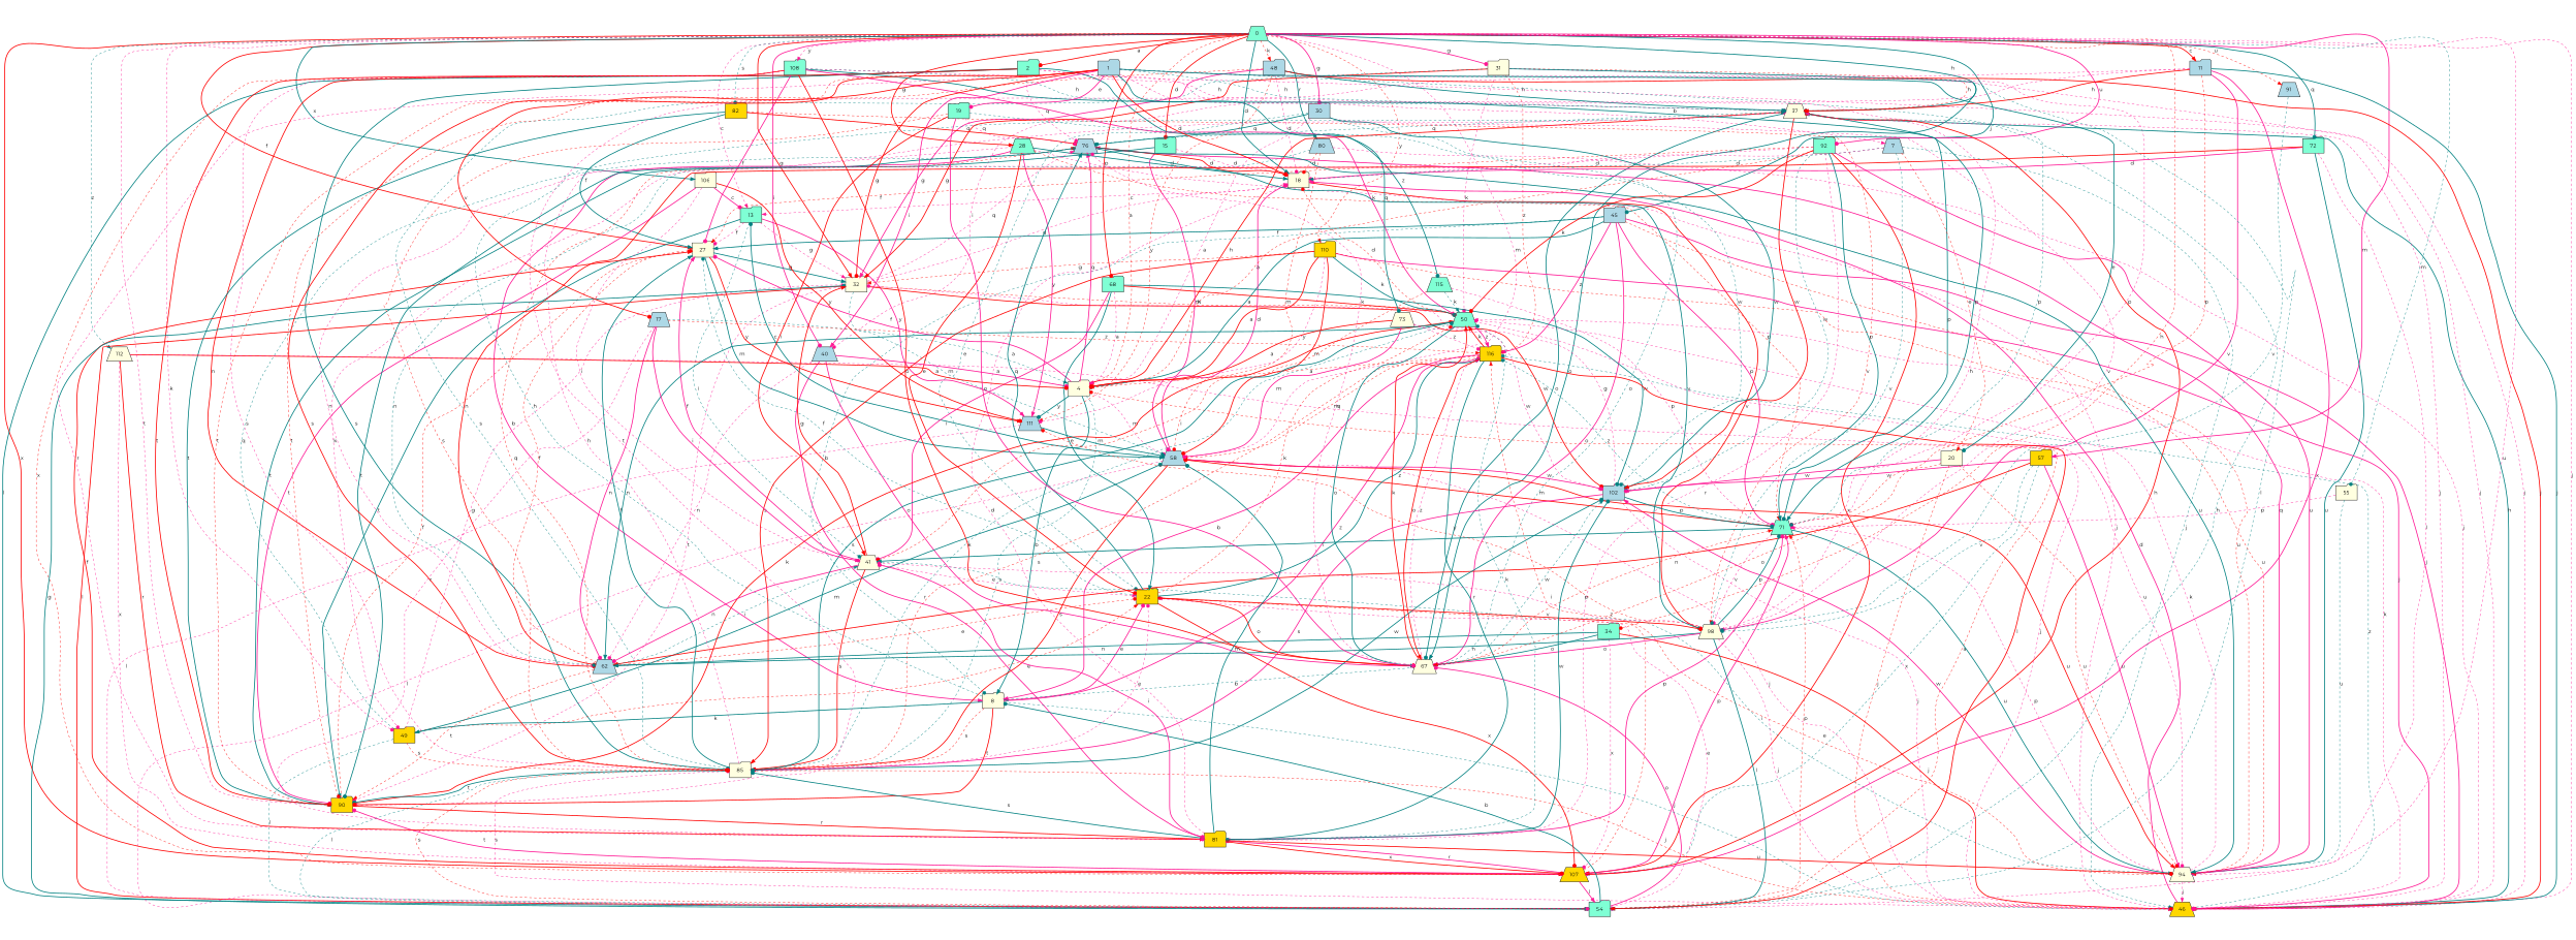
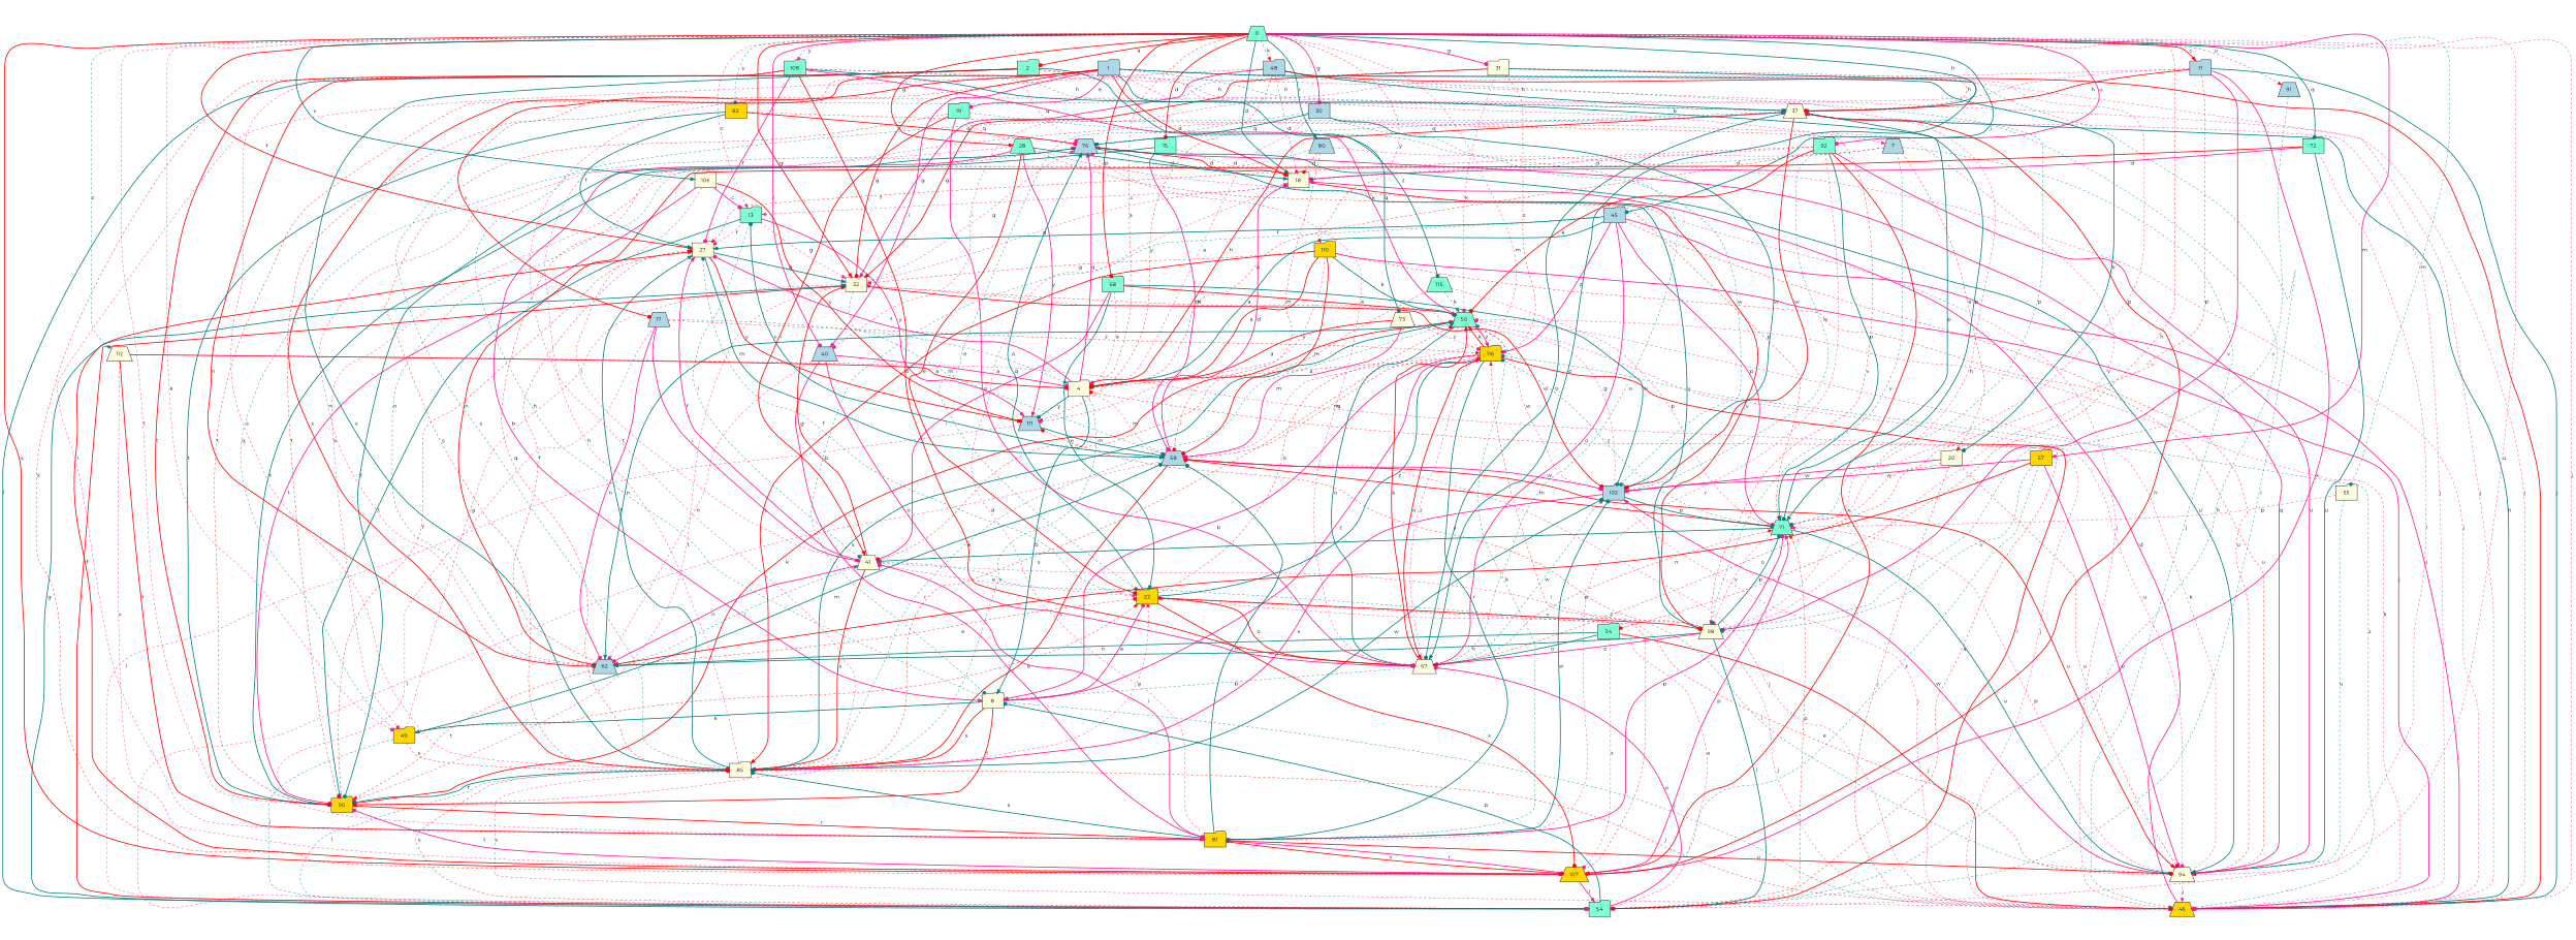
  strict digraph {
    fontname=Montserrat
    node [fillcolor=lightyellow fontname=Montserrat shape=folder style=filled]
    edge [arrowhead=dot color=deeppink fontname=Montserrat style=bold]
    0 [fillcolor=aquamarine shape=trapezium]
    2 [fillcolor=aquamarine]
    4
    11 [fillcolor=lightblue]
    13 [fillcolor=aquamarine]
    15 [fillcolor=aquamarine]
    18
    27
    28 [fillcolor=aquamarine shape=trapezium]
    30 [fillcolor=lightblue]
    31
    32
    34 [fillcolor=aquamarine]
    37 [shape=trapezium]
    40 [fillcolor=lightblue shape=trapezium]
    45 [fillcolor=lightblue]
    46 [fillcolor=gold shape=trapezium]
    48 [fillcolor=lightblue]
    49 [fillcolor=gold]
    55
    57 [fillcolor=gold]
    58 [fillcolor=lightblue shape=trapezium]
    68 [fillcolor=aquamarine]
    72 [fillcolor=aquamarine]
    80 [fillcolor=lightblue shape=trapezium]
    82 [fillcolor=gold]
    90 [fillcolor=gold]
    91 [fillcolor=lightblue shape=trapezium]
    92 [fillcolor=aquamarine]
    94 [shape=trapezium]
    106
    107 [fillcolor=gold shape=trapezium]
    108 [fillcolor=aquamarine]
    110 [fillcolor=gold]
    112 [shape=trapezium]
    85
    54 [fillcolor=aquamarine]
    62 [fillcolor=lightblue shape=trapezium]
    76 [fillcolor=lightblue shape=trapezium]
    115 [fillcolor=aquamarine shape=trapezium]
    8
    111 [fillcolor=lightblue shape=trapezium]
    71 [fillcolor=aquamarine shape=trapezium]
    98 [shape=trapezium]
    41 [shape=trapezium]
    22 [fillcolor=gold]
    67 [shape=trapezium]
    102 [fillcolor=lightblue]
    116 [fillcolor=gold]
    50 [fillcolor=aquamarine shape=trapezium]
    81 [fillcolor=gold]
    1 [fillcolor=lightblue]
    7 [fillcolor=lightblue shape=trapezium]
    19 [fillcolor=aquamarine]
    20
    73 [shape=trapezium]
    n57 [fillcolor=lightblue label=17 shape=trapezium]
    0 -> 2 [color=red label=a]
    0 -> 4 [arrowhead=normal color=red label=a style=dashed]
    0 -> 11 [arrowhead=normal color=red label=c]
    0 -> 13 [arrowhead=normal label=c style=dashed]
    0 -> 15 [color=red label=d]
    0 -> 18 [arrowhead=normal color=teal label=d]
    0 -> 27 [arrowhead=normal color=red label=f]
    0 -> 28 [arrowhead=normal color=red label=g]
    0 -> 30 [label=g]
    0 -> 31 [label=g]
    0 -> 32 [arrowhead=normal color=red label=g]
    0 -> 34 [color=red label=h style=dashed]
    0 -> 37 [color=teal label=h]
    0 -> 40 [label=i]
    0 -> 45 [color=teal label=j]
    0 -> 46 [label=j style=dashed]
    0 -> 48 [arrowhead=normal color=red label=k style=dashed]
    0 -> 49 [label=k style=dashed]
    0 -> 55 [color=teal label=m style=dashed]
    0 -> 57 [arrowhead=normal label=m]
    0 -> 58 [arrowhead=normal label=m style=dashed]
    0 -> 68 [color=red label=p]
    0 -> 72 [color=teal label=q]
    0 -> 80 [arrowhead=normal color=teal label=r]
    0 -> 82 [color=teal label=s style=dashed]
    0 -> 90 [label=t style=dashed]
    0 -> 91 [arrowhead=normal color=red label=u style=dashed]
    0 -> 92 [label=u]
    0 -> 94 [arrowhead=normal label=u style=dashed]
    0 -> 106 [arrowhead=normal color=teal label=x]
    0 -> 107 [arrowhead=normal color=red label=x]
    0 -> 108 [arrowhead=normal label=y style=dashed]
    0 -> 110 [arrowhead=normal color=red label=y style=dashed]
    0 -> 112 [arrowhead=normal color=teal label=z style=dashed]
    2 -> 37 [label=h style=dashed]
    2 -> 46 [label=j style=dashed]
    2 -> 85 [color=teal label=s]
    2 -> 54 [color=teal label=l]
    2 -> 62 [color=red label=n]
    2 -> 76 [label=q style=dashed]
    2 -> 115 [color=teal label=z]
    4 -> 27 [label=f]
    4 -> 37 [arrowhead=normal color=red label=h]
    4 -> 58 [label=m style=dashed]
    4 -> 85 [color=teal label=s style=dashed]
    4 -> 76 [arrowhead=normal label=q]
    4 -> 8 [arrowhead=normal color=teal label=b]
    4 -> 111 [color=teal label=y]
    11 -> 37 [arrowhead=normal color=red label=h]
    11 -> 40 [label=i style=dashed]
    11 -> 46 [arrowhead=normal color=teal label=j]
    11 -> 90 [arrowhead=normal label=t style=dashed]
    11 -> 107 [label=x]
    11 -> 71 [color=red label=p style=dashed]
    11 -> 98 [arrowhead=normal label=v]
    13 -> 27 [label=f style=dashed]
    13 -> 32 [arrowhead=normal label=g style=dashed]
    13 -> 90 [arrowhead=normal color=teal label=t]
    13 -> 111 [arrowhead=normal label=y]
    13 -> 41 [color=teal label=i style=dashed]
    15 -> 18 [label=d style=dashed]
    15 -> 58 [label=m]
    15 -> 90 [color=teal label=t]
    18 -> 13 [arrowhead=normal label=c style=dashed]
    18 -> 98 [color=red label=v]
    27 -> 32 [arrowhead=normal color=teal label=g]
    27 -> 58 [arrowhead=normal color=teal label=m]
    27 -> 111 [arrowhead=normal color=red label=y]
    28 -> 18 [arrowhead=normal color=teal label=d]
    28 -> 46 [arrowhead=normal label=j style=dashed]
    28 -> 62 [arrowhead=normal label=n style=dashed]
    28 -> 8 [arrowhead=normal label=b]
    28 -> 111 [arrowhead=normal label=y]
    28 -> 71 [arrowhead=normal color=red label=p style=dashed]
    28 -> 22 [color=red label=e]
    30 -> 4 [arrowhead=normal label=a style=dashed]
    30 -> 76 [color=teal label=q]
    30 -> 98 [arrowhead=normal label=v style=dashed]
    30 -> 22 [color=teal label=e style=dashed]
    30 -> 67 [arrowhead=normal color=teal label=o style=dashed]
    30 -> 102 [color=teal label=w]
    31 -> 32 [arrowhead=normal color=red label=g]
    31 -> 37 [color=red label=h style=dashed]
    31 -> 85 [color=teal label=s style=dashed]
    31 -> 71 [label=p style=dashed]
    31 -> 67 [arrowhead=normal color=teal label=o]
    31 -> 116 [color=red label=z style=dashed]
    31 -> 50 [label=k style=dashed]
    32 -> 18 [arrowhead=normal label=d style=dashed]
    32 -> 58 [arrowhead=normal color=teal label=m style=dashed]
    32 -> 90 [label=t style=dashed]
    32 -> 54 [arrowhead=normal color=red label=l]
    32 -> 76 [arrowhead=normal label=q style=dashed]
    32 -> 102 [color=red label=w]
    32 -> 50 [arrowhead=normal color=red label=k style=dashed]
    34 -> 46 [arrowhead=normal color=red label=j]
    34 -> 107 [label=x style=dashed]
    34 -> 62 [arrowhead=normal color=teal label=n]
    34 -> 67 [arrowhead=normal color=teal label=o]
    37 -> 76 [arrowhead=normal color=teal label=q style=dashed]
    37 -> 71 [color=teal label=p]
    37 -> 67 [color=teal label=o]
    37 -> 102 [arrowhead=normal color=red label=w]
    40 -> 4 [label=a]
    40 -> 62 [label=n style=dashed]
    40 -> 67 [arrowhead=normal label=o]
    40 -> 81 [label=r]
    45 -> 4 [color=teal label=a]
    45 -> 27 [arrowhead=normal color=teal label=f]
    45 -> 46 [label=j]
    45 -> 94 [arrowhead=normal color=red label=u style=dashed]
    45 -> 8 [color=teal label=b style=dashed]
    45 -> 71 [label=p]
    45 -> 67 [arrowhead=normal label=o]
    45 -> 116 [arrowhead=normal label=z]
    46 -> 18 [arrowhead=normal label=d]
    46 -> 37 [arrowhead=normal color=teal label=h]
    46 -> 85 [label=s style=dashed]
    46 -> 116 [color=teal label=z style=dashed]
    46 -> 50 [arrowhead=normal label=k style=dashed]
    48 -> 18 [label=d style=dashed]
    48 -> 32 [arrowhead=normal label=g]
    48 -> 37 [arrowhead=normal color=teal label=h]
    48 -> 46 [arrowhead=normal color=red label=j]
    48 -> 90 [color=red label=t style=dashed]
    48 -> 54 [color=teal label=l style=dashed]
    48 -> 111 [arrowhead=normal color=red label=y style=dashed]
    49 -> 32 [arrowhead=normal label=g style=dashed]
    49 -> 58 [color=teal label=m]
    49 -> 85 [arrowhead=normal color=red label=s style=dashed]
    49 -> 54 [arrowhead=normal color=teal label=l style=dashed]
    49 -> 76 [color=teal label=q style=dashed]
    49 -> 22 [arrowhead=normal color=red label=e style=dashed]
    55 -> 94 [color=teal label=u style=dashed]
    55 -> 71 [label=p style=dashed]
    57 -> 94 [arrowhead=normal label=u]
    57 -> 107 [arrowhead=normal color=teal label=x style=dashed]
    57 -> 62 [arrowhead=normal color=red label=n]
    57 -> 98 [color=teal label=v style=dashed]
    57 -> 102 [arrowhead=normal label=w]
    58 -> 13 [color=teal label=c]
    58 -> 18 [arrowhead=normal label=d]
    58 -> 46 [arrowhead=normal label=j style=dashed]
    58 -> 94 [arrowhead=normal color=red label=u]
    58 -> 85 [arrowhead=normal color=red label=s]
    58 -> 54 [arrowhead=normal label=l style=dashed]
    58 -> 102 [label=w]
    68 -> 4 [label=a style=dashed]
    68 -> 41 [label=i]
    68 -> 22 [arrowhead=normal color=teal label=e]
    68 -> 102 [color=teal label=w]
    68 -> 50 [color=red label=k]
    72 -> 18 [label=d]
    72 -> 94 [color=teal label=u]
    72 -> 54 [label=l style=dashed]
    72 -> 62 [color=red label=n]
    80 -> 18 [color=red label=d style=dashed]
    80 -> 46 [label=j style=dashed]
    80 -> 58 [color=red label=m style=dashed]
    80 -> 62 [color=teal label=n style=dashed]
    82 -> 27 [arrowhead=normal color=teal label=f]
    82 -> 90 [color=teal label=t]
    82 -> 76 [color=red label=q]
    82 -> 98 [arrowhead=normal color=red label=v style=dashed]
    90 -> 27 [arrowhead=normal color=red label=f style=dashed]
    90 -> 50 [arrowhead=normal color=red label=k]
    90 -> 81 [arrowhead=normal color=red label=r]
    91 -> 98 [color=teal label=v style=dashed]
    92 -> 4 [color=red label=a style=dashed]
    92 -> 18 [label=d style=dashed]
    92 -> 27 [arrowhead=normal color=red label=f style=dashed]
    92 -> 94 [label=u]
    92 -> 107 [arrowhead=normal color=red label=x]
    92 -> 71 [arrowhead=normal color=teal label=p]
    92 -> 102 [color=teal label=w style=dashed]
    92 -> 50 [color=red label=k]
    92 -> 81 [arrowhead=normal label=r style=dashed]
    94 -> 46 [arrowhead=normal label=j style=dashed]
    94 -> 76 [arrowhead=normal label=q]
    94 -> 71 [arrowhead=normal label=p style=dashed]
    94 -> 41 [color=teal label=i style=dashed]
    94 -> 22 [color=red label=e style=dashed]
    94 -> 102 [arrowhead=normal label=w]
    94 -> 50 [label=k style=dashed]
    106 -> 13 [label=c]
    106 -> 90 [label=t]
    106 -> 111 [color=red label=y]
    106 -> 41 [label=i style=dashed]
    107 -> 27 [arrowhead=normal color=red label=f]
    107 -> 37 [color=red label=h]
    107 -> 90 [label=t]
    107 -> 54 [arrowhead=normal label=l]
    107 -> 71 [arrowhead=normal label=p]
    107 -> 116 [arrowhead=normal color=red label=z style=dashed]
    107 -> 81 [label=r]
    108 -> 27 [label=f]
    108 -> 37 [arrowhead=normal color=teal label=h style=dashed]
    108 -> 46 [arrowhead=normal label=j style=dashed]
    108 -> 90 [color=red label=t]
    108 -> 107 [arrowhead=normal color=red label=x style=dashed]
    108 -> 85 [label=s style=dashed]
    108 -> 71 [arrowhead=normal color=teal label=p]
    108 -> 67 [color=red label=o]
    108 -> 50 [arrowhead=normal label=k]
    110 -> 4 [arrowhead=normal color=red label=a]
    110 -> 32 [arrowhead=normal color=red label=g style=dashed]
    110 -> 46 [label=j]
    110 -> 58 [color=red label=m]
    110 -> 94 [arrowhead=normal color=red label=u style=dashed]
    110 -> 85 [arrowhead=normal color=red label=s]
    110 -> 111 [label=y style=dashed]
    110 -> 50 [color=teal label=k]
    112 -> 4 [color=red label=a]
    112 -> 46 [label=j style=dashed]
    112 -> 107 [label=x style=dashed]
    112 -> 81 [arrowhead=normal color=red label=r]
    85 -> 27 [arrowhead=normal color=teal label=f]
    85 -> 37 [label=h style=dashed]
    85 -> 46 [arrowhead=normal color=red label=j style=dashed]
    85 -> 90 [color=teal label=t]
    85 -> 54 [arrowhead=normal color=teal label=l style=dashed]
    85 -> 76 [arrowhead=normal color=red label=q style=dashed]
    85 -> 22 [label=e style=dashed]
    85 -> 102 [color=teal label=w]
    85 -> 50 [color=teal label=k style=dashed]
    54 -> 4 [color=red label=a style=dashed]
    54 -> 32 [color=teal label=g]
    54 -> 37 [arrowhead=normal color=teal label=h style=dashed]
    54 -> 85 [color=red label=s style=dashed]
    54 -> 8 [color=teal label=b]
    54 -> 71 [arrowhead=normal color=red label=p style=dashed]
    54 -> 22 [arrowhead=normal label=e style=dashed]
    54 -> 67 [label=o]
    62 -> 27 [color=red label=f style=dashed]
    62 -> 90 [arrowhead=normal color=red label=t style=dashed]
    62 -> 41 [arrowhead=normal color=teal label=i style=dashed]
    62 -> 22 [color=red label=e style=dashed]
    76 -> 18 [color=red label=d]
    76 -> 90 [color=teal label=t]
    76 -> 94 [arrowhead=normal color=teal label=u]
    76 -> 98 [arrowhead=normal color=teal label=v]
    115 -> 71 [label=p style=dashed]
    115 -> 41 [color=red label=i style=dashed]
    115 -> 50 [arrowhead=normal color=teal label=k style=dashed]
    8 -> 37 [arrowhead=normal color=teal label=h style=dashed]
    8 -> 46 [color=teal label=j style=dashed]
    8 -> 49 [arrowhead=normal color=teal label=k]
    8 -> 90 [color=red label=t]
-   8 -> 85 [arrowhead=normal color=red label=s style=dashed]
+   8 -> 85 [arrowhead=normal color=red label=s]
    8 -> 22 [label=e]
    8 -> 116 [label=z]
    111 -> 58 [color=teal label=m]
    111 -> 54 [label=l style=dashed]
    71 -> 58 [color=red label=m]
    71 -> 94 [arrowhead=normal color=teal label=u]
    71 -> 98 [label=v style=dashed]
    71 -> 41 [arrowhead=normal color=teal label=i]
    71 -> 116 [color=teal label=z style=dashed]
    98 -> 37 [arrowhead=normal label=h style=dashed]
    98 -> 46 [label=j style=dashed]
    98 -> 54 [arrowhead=normal color=teal label=l]
    98 -> 62 [arrowhead=normal color=teal label=n]
    98 -> 111 [color=red label=y style=dashed]
    98 -> 71 [color=teal label=p]
    98 -> 41 [label=i style=dashed]
    98 -> 67 [label=o]
    41 -> 27 [arrowhead=normal label=f]
    41 -> 32 [arrowhead=normal color=red label=g]
    41 -> 85 [arrowhead=normal color=red label=s]
    41 -> 62 [label=n]
    41 -> 22 [arrowhead=normal label=e style=dashed]
    22 -> 27 [color=teal label=f style=dashed]
    22 -> 107 [color=red label=x]
    22 -> 76 [arrowhead=normal color=teal label=q]
    22 -> 98 [color=red label=v]
    22 -> 67 [color=red label=o]
    22 -> 116 [arrowhead=normal color=teal label=z]
    22 -> 50 [color=red label=k style=dashed]
    67 -> 76 [label=q style=dashed]
    67 -> 8 [arrowhead=normal color=teal label=b style=dashed]
    67 -> 71 [arrowhead=normal color=red label=p style=dashed]
    67 -> 102 [arrowhead=normal color=teal label=w style=dashed]
    67 -> 116 [arrowhead=normal label=z style=dashed]
    67 -> 50 [arrowhead=normal color=red label=k]
    102 -> 32 [label=g style=dashed]
    102 -> 46 [arrowhead=normal label=j style=dashed]
    102 -> 85 [arrowhead=normal label=s]
    102 -> 71 [color=teal label=p]
    116 -> 4 [arrowhead=normal color=red label=a style=dashed]
    116 -> 58 [arrowhead=normal color=red label=m style=dashed]
    116 -> 85 [arrowhead=normal color=red label=s style=dashed]
    116 -> 54 [arrowhead=normal color=red label=l]
    116 -> 8 [arrowhead=normal label=b]
    116 -> 67 [arrowhead=normal color=red label=o]
    116 -> 50 [arrowhead=normal color=red label=k]
    116 -> 81 [color=teal label=r]
-   50 -> 18 [color=red label=d style=dashed]
    50 -> 94 [label=u style=dashed]
    50 -> 85 [color=teal label=s]
    50 -> 62 [arrowhead=normal color=teal label=n]
    50 -> 67 [arrowhead=normal color=teal label=o]
    50 -> 116 [arrowhead=normal label=z]
    81 -> 18 [label=d style=dashed]
    81 -> 58 [color=teal label=m]
    81 -> 94 [color=red label=u]
    81 -> 107 [color=red label=x]
    81 -> 85 [color=teal label=s]
    81 -> 71 [label=p]
    81 -> 41 [label=i]
    81 -> 102 [color=teal label=w]
    81 -> 50 [color=teal label=k style=dashed]
    1 -> 18 [arrowhead=normal color=red label=d]
    1 -> 32 [color=red label=g]
    1 -> 37 [color=teal label=h style=dashed]
    1 -> 40 [arrowhead=normal label=i]
    1 -> 46 [label=j style=dashed]
    1 -> 90 [arrowhead=normal color=red label=t style=dashed]
    1 -> 85 [color=red label=s]
    1 -> 71 [color=teal label=p style=dashed]
    1 -> 81 [label=r style=dashed]
    1 -> 7 [arrowhead=normal label=b style=dashed]
    1 -> 19 [label=e]
    1 -> 20 [color=teal label=e]
    1 -> 73 [color=teal label=q]
    1 -> n57 [color=red label=v]
    7 -> 18 [arrowhead=normal color=teal label=d style=dashed]
    7 -> 46 [arrowhead=normal color=teal label=j style=dashed]
    7 -> 49 [label=k style=dashed]
    7 -> 98 [color=teal label=v style=dashed]
    7 -> 20 [arrowhead=normal color=red label=e style=dashed]
    19 -> 85 [arrowhead=normal color=red label=s style=dashed]
    19 -> 76 [label=q style=dashed]
    19 -> 41 [arrowhead=normal color=red label=i]
    19 -> 67 [label=o]
    19 -> 102 [color=teal label=w style=dashed]
    20 -> 46 [color=red label=j style=dashed]
    20 -> 94 [color=red label=u style=dashed]
    20 -> 67 [arrowhead=normal color=red label=o style=dashed]
    20 -> 102 [label=w]
    73 -> 4 [color=red label=a]
    73 -> 58 [label=m]
    73 -> 102 [arrowhead=normal label=w style=dashed]
    73 -> 116 [label=z style=dashed]
    n57 -> 4 [arrowhead=normal color=teal label=a style=dashed]
    n57 -> 62 [label=n]
    n57 -> 41 [arrowhead=normal label=i]
    n57 -> 116 [arrowhead=normal color=red label=z style=dashed]
    n57 -> 81 [arrowhead=normal label=r style=dashed]
  }
